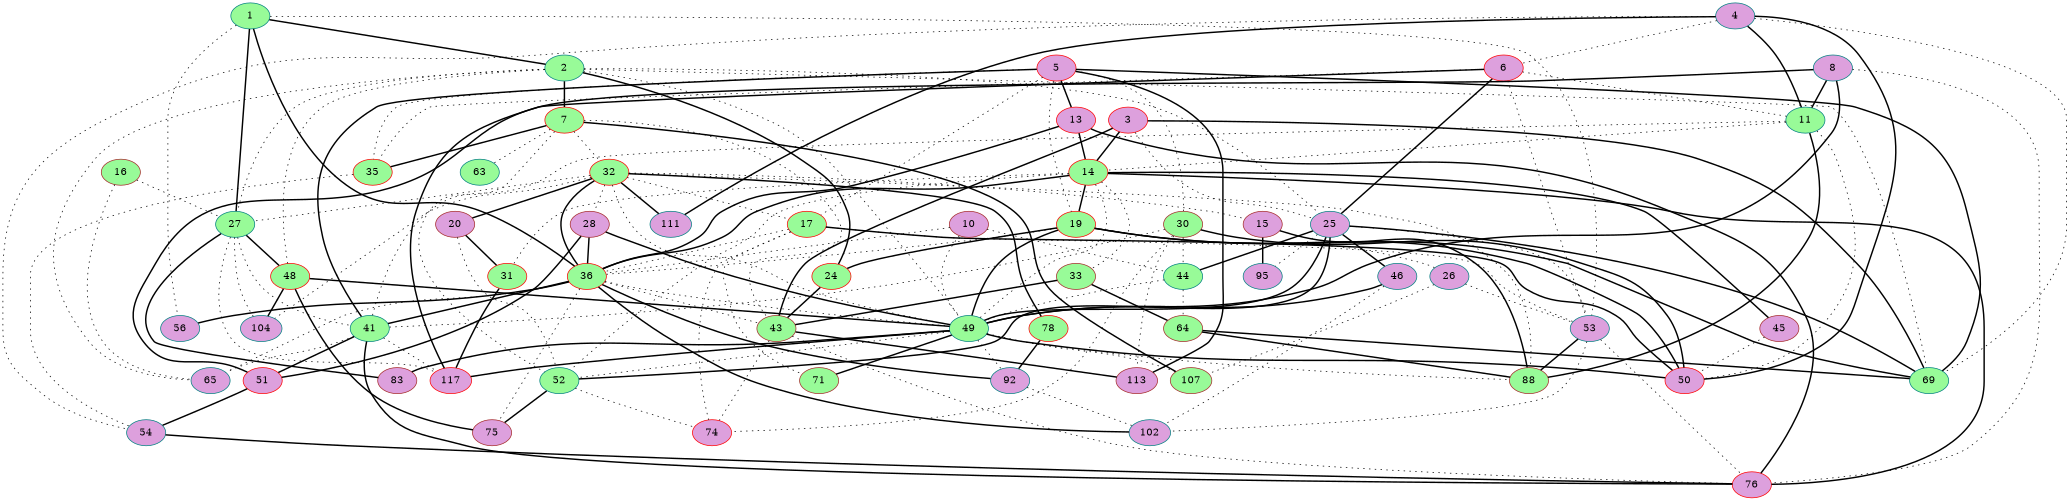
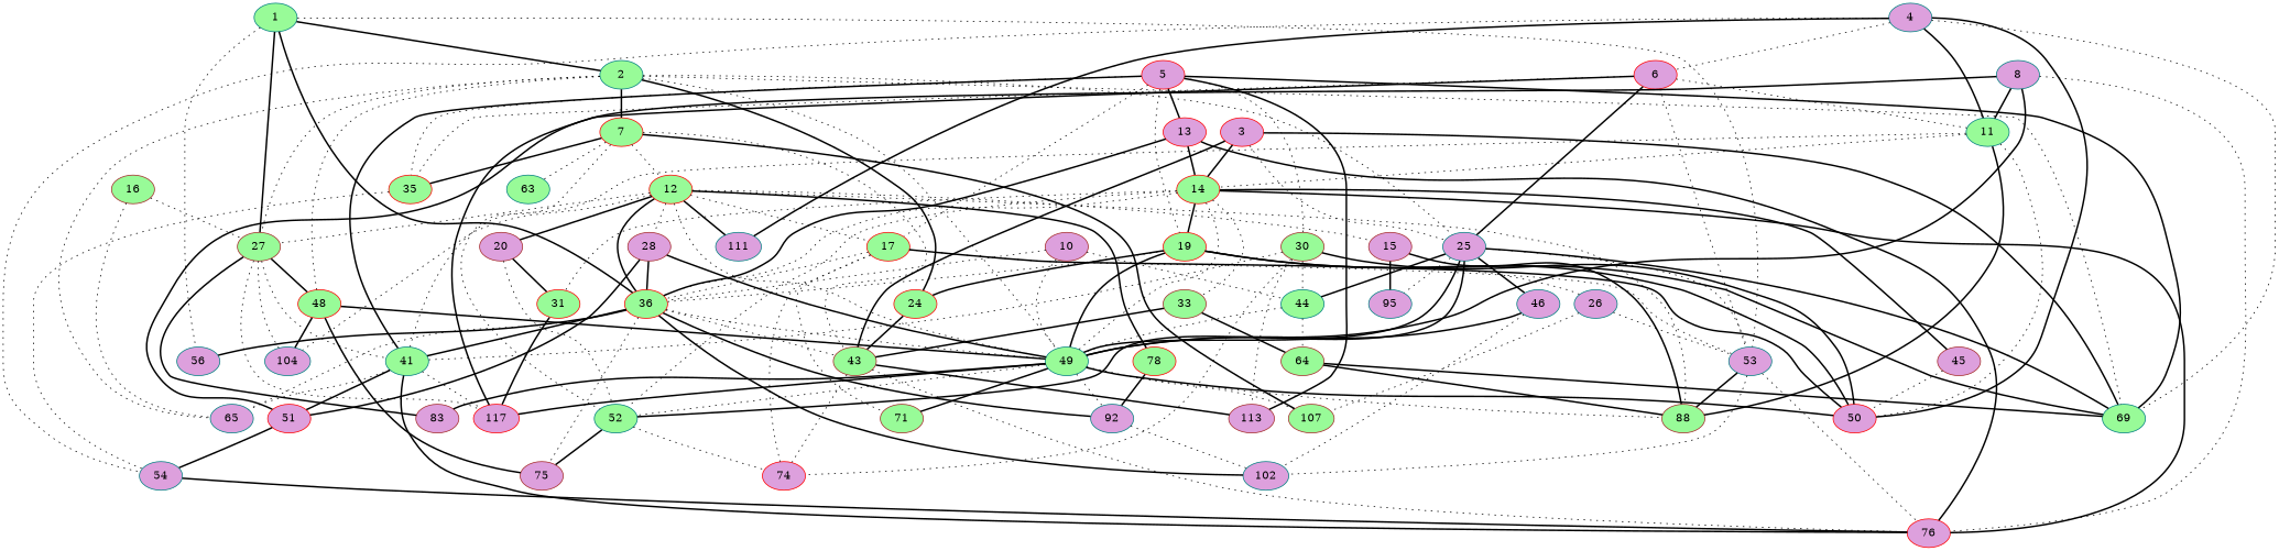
  graph {
    node [color=teal fillcolor=plum style=filled]
    edge [style=dotted]
    1 [fillcolor=palegreen super="+90"]
    2 [fillcolor=palegreen super="+9"]
-   27 [fillcolor=palegreen super="+110+34"]
+   27 [color=brown fillcolor=palegreen super="+110+34"]
    36 [color=red fillcolor=palegreen super="+55+96+37"]
    53 [super="+87+84"]
    56
    7 [color=red fillcolor=palegreen super="+89+21"]
    24 [color=red fillcolor=palegreen]
    25 [super="+38+42"]
    48 [color=red fillcolor=palegreen super="+98"]
    49 [fillcolor=palegreen super="+59"]
    65 [super="+82"]
    69 [fillcolor=palegreen super="+94"]
    41 [fillcolor=palegreen super="+73"]
    117 [color=red]
    104
    83 [color=brown]
    43 [color=brown fillcolor=palegreen super="+70+106"]
    102 [super="+103"]
    75 [color=brown super="+100"]
    92
    76 [color=red super="+86"]
    88 [color=brown fillcolor=palegreen]
    35 [color=red fillcolor=palegreen super="+60"]
-   12 [color=red fillcolor=palegreen super="+68+57+80" label=32]
+   12 [color=red fillcolor=palegreen super="+68+57+80"]
    52 [fillcolor=palegreen super="+120"]
    63 [fillcolor=palegreen]
    107 [color=brown fillcolor=palegreen]
    44 [fillcolor=palegreen]
    95
    46
    50 [color=red super="+108"]
    71 [color=brown fillcolor=palegreen]
    14 [color=red fillcolor=palegreen super="+23"]
    19 [color=red fillcolor=palegreen super="+29"]
    31 [color=red fillcolor=palegreen]
    33 [color=brown fillcolor=palegreen]
    45 [color=brown]
    3 [color=red]
    113 [color=brown]
    74 [color=red]
    4 [super="+81"]
    6 [color=red]
    11 [fillcolor=palegreen super="+112+40+99"]
    54
    111
    5 [color=red super="+91+61"]
    13 [color=red super="+85"]
    17 [color=red fillcolor=palegreen super="+77"]
    30 [color=brown fillcolor=palegreen super="+47"]
    26 [super="+101"]
    51 [color=red super="+114"]
    15 [color=brown]
    20 [color=brown super="+115"]
    28 [color=brown super="+58"]
    78 [color=red fillcolor=palegreen]
    8
    10 [color=brown super="+18"]
    64 [color=brown fillcolor=palegreen super="+116"]
    16 [color=brown fillcolor=palegreen]
    1 -- 2 [style=bold]
    1 -- 27 [style=bold weight=2]
    1 -- 36 [style=bold weight=2]
    1 -- 53
    1 -- 56 [weight=2]
    2 -- 27
    2 -- 7 [style=bold]
    2 -- 24 [style=bold]
    2 -- 25
    2 -- 48
    2 -- 49
    2 -- 65
    2 -- 69
    27 -- 48 [style=bold]
    27 -- 41
    27 -- 117
    27 -- 104
    27 -- 83 [style=bold]
    36 -- 56 [style=bold]
    36 -- 49
    36 -- 65 [weight=2]
    36 -- 41 [style=bold]
    36 -- 43
    36 -- 102 [style=bold]
    36 -- 75 [weight=2]
    36 -- 92 [style=bold]
    53 -- 102
    53 -- 76
    53 -- 88 [style=bold]
    7 -- 43 [weight=2]
    7 -- 35 [style=bold]
    7 -- 12
    7 -- 52
    7 -- 63 [weight=2]
    7 -- 107 [style=bold]
    24 -- 43 [style=bold]
    25 -- 53 [weight=2]
    25 -- 49 [style=bold]
    25 -- 69 [style=bold]
    25 -- 52 [style=bold]
    25 -- 44 [style=bold]
    25 -- 95
    25 -- 46 [style=bold]
    48 -- 49 [style=bold]
    48 -- 104 [style=bold]
    48 -- 75 [style=bold]
    49 -- 117 [style=bold]
    49 -- 83 [style=bold]
    49 -- 92
    49 -- 88
    49 -- 52
    49 -- 107
    49 -- 50 [style=bold]
    49 -- 71 [style=bold]
    41 -- 65
    41 -- 117
    41 -- 76 [style=bold]
    41 -- 51 [style=bold]
    43 -- 76
    43 -- 113 [style=bold]
    43 -- 74
    92 -- 102
    35 -- 54
    12 -- 27 [weight=2]
    12 -- 36 [style=bold]
    12 -- 49
    12 -- 104
    12 -- 88
    12 -- 111 [style=bold]
    12 -- 17 [weight=2]
    12 -- 15
    12 -- 20 [style=bold]
    12 -- 28
    12 -- 78 [style=bold]
    52 -- 75 [style=bold]
    52 -- 74
    44 -- 49
    44 -- 64
    46 -- 49 [style=bold]
    46 -- 102
-   14 -- 36 [style=bold]
+   14 -- 36
    14 -- 49
    14 -- 76 [style=bold]
    14 -- 52
    14 -- 19 [style=bold weight=2]
    14 -- 31
    14 -- 33
    14 -- 45 [style=bold]
    19 -- 36
    19 -- 24 [style=bold]
    19 -- 49 [style=bold]
    19 -- 69 [style=bold]
    19 -- 50 [style=bold]
    19 -- 26
    31 -- 117 [style=bold]
    33 -- 43 [style=bold]
    33 -- 64 [style=bold]
    45 -- 50
    3 -- 25
    3 -- 69 [style=bold]
    3 -- 43 [style=bold]
    3 -- 14 [style=bold]
    4 -- 69
    4 -- 50 [style=bold]
    4 -- 6
    4 -- 11 [style=bold]
    4 -- 54
    4 -- 111 [style=bold]
    6 -- 53
    6 -- 25 [style=bold]
    6 -- 117 [style=bold]
    6 -- 35
    6 -- 11
    11 -- 41
    11 -- 88 [style=bold]
    11 -- 50
    11 -- 14
    54 -- 76 [style=bold]
    5 -- 69 [style=bold]
    5 -- 41 [style=bold]
    5 -- 35
    5 -- 19
    5 -- 113 [style=bold]
    5 -- 13 [style=bold]
    5 -- 17
    5 -- 30
    13 -- 36 [style=bold]
    13 -- 76 [style=bold weight=2]
    13 -- 14 [style=bold]
    17 -- 36
    17 -- 53
    17 -- 50 [style=bold]
    17 -- 71
    17 -- 74
    30 -- 41
    30 -- 44 [weight=2]
    30 -- 50 [style=bold]
    30 -- 113
    30 -- 74
    26 -- 53 [weight=2]
    26 -- 107
    51 -- 54 [style=bold]
    15 -- 88 [style=bold]
    15 -- 95 [style=bold]
    20 -- 52
    20 -- 31 [style=bold]
    28 -- 36 [style=bold]
    28 -- 49 [style=bold]
    28 -- 51 [style=bold]
    78 -- 92 [style=bold]
    8 -- 49 [style=bold]
    8 -- 76
    8 -- 11 [style=bold weight=2]
    8 -- 51 [style=bold]
    10 -- 36
    10 -- 49
    10 -- 44
    64 -- 69 [style=bold]
    64 -- 88 [style=bold]
    16 -- 27
    16 -- 65
  }
